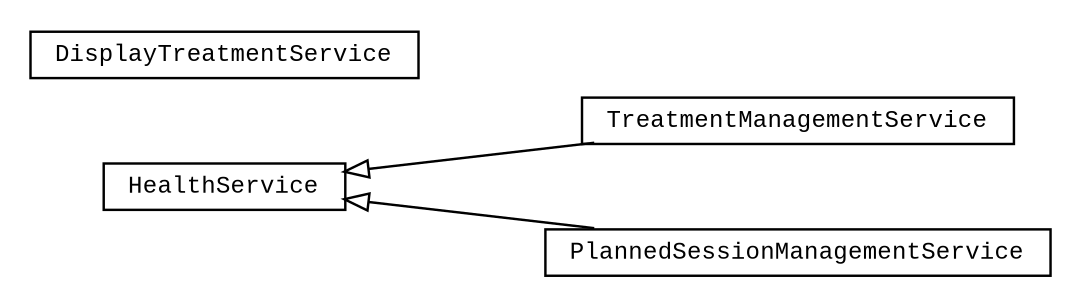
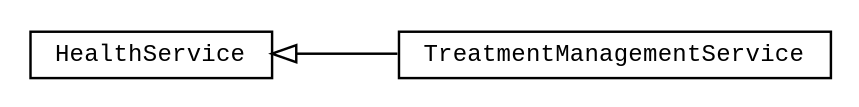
  digraph {
    fontname="Liberation Mono"
    nodesep=0.25
    rankdir=LR
    ranksep=0.5
    node [fontcolor=black fontname="Liberation Mono" fontsize=10.0 shape=plaintext]
    edge [arrowtail=empty dir=back fontname="Liberation Mono" fontsize=10 headport=p labelfontname=Helvetica labelfontsize=10 tailport=p]
    n1 [label=<<table title="org.universAAL.ontology.health.owl.services.TreatmentManagementService" border="0" cellborder="1" cellspacing="0" cellpadding="2" port="p" href="./TreatmentManagementService.html"> 		<tr><td><table border="0" cellspacing="0" cellpadding="1"> <tr><td align="center" balign="center"> TreatmentManagementService </td></tr> 		</table></td></tr> 		</table>>]
-   n2 [label=<<table title="org.universAAL.ontology.health.owl.services.DisplayTreatmentService" border="0" cellborder="1" cellspacing="0" cellpadding="2" port="p" href="./DisplayTreatmentService.html"> 		<tr><td><table border="0" cellspacing="0" cellpadding="1"> <tr><td align="center" balign="center"> DisplayTreatmentService </td></tr> 		</table></td></tr> 		</table>>]
    n3 [label=<<table title="org.universAAL.ontology.health.owl.services.HealthService" border="0" cellborder="1" cellspacing="0" cellpadding="2" port="p" href="./HealthService.html"> 		<tr><td><table border="0" cellspacing="0" cellpadding="1"> <tr><td align="center" balign="center"> HealthService </td></tr> 		</table></td></tr> 		</table>>]
-   n4 [label=<<table title="org.universAAL.ontology.health.owl.services.PlannedSessionManagementService" border="0" cellborder="1" cellspacing="0" cellpadding="2" port="p" href="./PlannedSessionManagementService.html"> 		<tr><td><table border="0" cellspacing="0" cellpadding="1"> <tr><td align="center" balign="center"> PlannedSessionManagementService </td></tr> 		</table></td></tr> 		</table>>]
    n3 -> n1
-   n3 -> n4
  }
